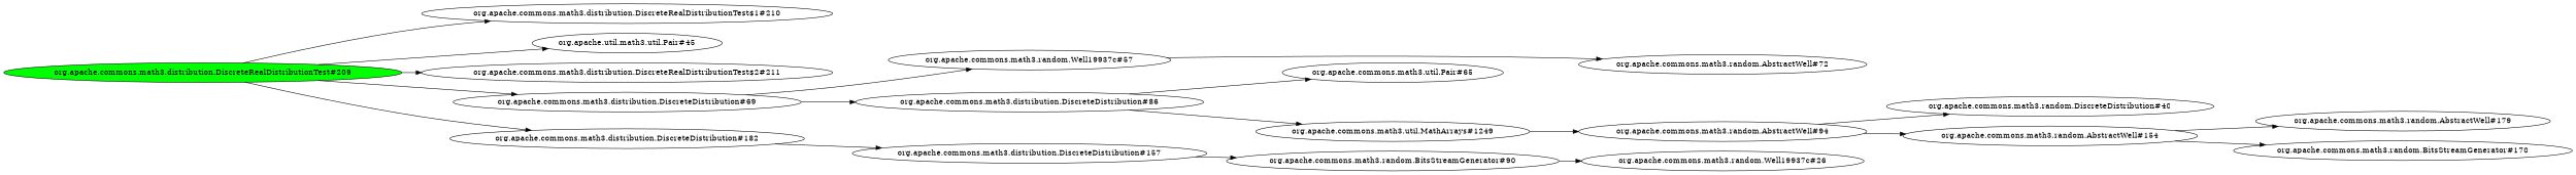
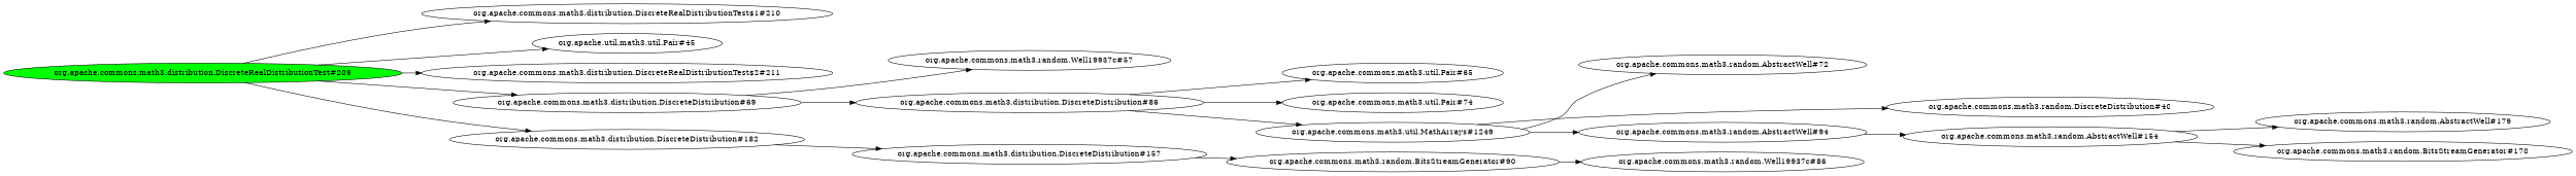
  digraph {
    rankdir=LR
    "org.apache.commons.math3.distribution.DiscreteRealDistributionTest#209" [fillcolor=green style=filled]
    "org.apache.commons.math3.distribution.DiscreteRealDistributionTest$1#210"
    n3 [label="org.apache.util.math3.util.Pair#45"]
    "org.apache.commons.math3.distribution.DiscreteRealDistributionTest$2#211"
    "org.apache.commons.math3.distribution.DiscreteDistribution#69"
    "org.apache.commons.math3.distribution.DiscreteDistribution#182"
    "org.apache.commons.math3.random.Well19937c#57"
    "org.apache.commons.math3.distribution.DiscreteDistribution#86"
    "org.apache.commons.math3.distribution.DiscreteDistribution#157"
    "org.apache.commons.math3.random.AbstractWell#72"
    "org.apache.commons.math3.util.Pair#65"
+   "org.apache.commons.math3.util.Pair#74"
    "org.apache.commons.math3.util.MathArrays#1249"
    n14 [label="org.apache.commons.math3.random.DiscreteDistribution#40"]
    "org.apache.commons.math3.random.AbstractWell#94"
    "org.apache.commons.math3.random.AbstractWell#154"
    "org.apache.commons.math3.random.AbstractWell#179"
    "org.apache.commons.math3.random.BitsStreamGenerator#170"
    "org.apache.commons.math3.random.BitsStreamGenerator#90"
-   "org.apache.commons.math3.random.Well19937c#86" [label="org.apache.commons.math3.random.Well19937c#26"]
+   "org.apache.commons.math3.random.Well19937c#86"
    "org.apache.commons.math3.distribution.DiscreteRealDistributionTest#209" -> "org.apache.commons.math3.distribution.DiscreteRealDistributionTest$1#210"
    "org.apache.commons.math3.distribution.DiscreteRealDistributionTest#209" -> n3
    "org.apache.commons.math3.distribution.DiscreteRealDistributionTest#209" -> "org.apache.commons.math3.distribution.DiscreteRealDistributionTest$2#211"
    "org.apache.commons.math3.distribution.DiscreteRealDistributionTest#209" -> "org.apache.commons.math3.distribution.DiscreteDistribution#69"
    "org.apache.commons.math3.distribution.DiscreteRealDistributionTest#209" -> "org.apache.commons.math3.distribution.DiscreteDistribution#182"
    "org.apache.commons.math3.distribution.DiscreteDistribution#69" -> "org.apache.commons.math3.random.Well19937c#57"
    "org.apache.commons.math3.distribution.DiscreteDistribution#69" -> "org.apache.commons.math3.distribution.DiscreteDistribution#86"
    "org.apache.commons.math3.distribution.DiscreteDistribution#182" -> "org.apache.commons.math3.distribution.DiscreteDistribution#157"
-   "org.apache.commons.math3.random.Well19937c#57" -> "org.apache.commons.math3.random.AbstractWell#72"
+   "org.apache.commons.math3.util.MathArrays#1249" -> "org.apache.commons.math3.random.AbstractWell#72"
    "org.apache.commons.math3.distribution.DiscreteDistribution#86" -> "org.apache.commons.math3.util.Pair#65"
+   "org.apache.commons.math3.distribution.DiscreteDistribution#86" -> "org.apache.commons.math3.util.Pair#74"
    "org.apache.commons.math3.distribution.DiscreteDistribution#86" -> "org.apache.commons.math3.util.MathArrays#1249"
    "org.apache.commons.math3.distribution.DiscreteDistribution#157" -> "org.apache.commons.math3.random.BitsStreamGenerator#90"
    "org.apache.commons.math3.util.MathArrays#1249" -> "org.apache.commons.math3.random.AbstractWell#94"
-   "org.apache.commons.math3.random.AbstractWell#94" -> n14
+   "org.apache.commons.math3.util.MathArrays#1249" -> n14
    "org.apache.commons.math3.random.AbstractWell#94" -> "org.apache.commons.math3.random.AbstractWell#154"
    "org.apache.commons.math3.random.AbstractWell#154" -> "org.apache.commons.math3.random.AbstractWell#179"
    "org.apache.commons.math3.random.AbstractWell#154" -> "org.apache.commons.math3.random.BitsStreamGenerator#170"
    "org.apache.commons.math3.random.BitsStreamGenerator#90" -> "org.apache.commons.math3.random.Well19937c#86"
  }
